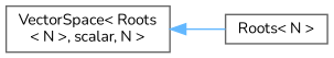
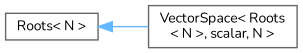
  digraph {
    rankdir=LR
    fontname=Nunito
    node [color=grey40 fillcolor=white fontname=Nunito fontsize=10 shape=box style=filled]
    n1 [height=0.2 label="VectorSpace\< Roots\l\< N \>, scalar, N \>" width=0.4]
    n2 [height=0.2 label="Roots\< N \>" width=0.4]
-   n1 -> n2 [color=steelblue1 dir=back fontname=Nunito fontsize=10 labelfontname=Helvetica labelfontsize=10 style=solid]
+   n2 -> n1 [color=steelblue1 dir=back fontname=Nunito fontsize=10 labelfontname=Helvetica labelfontsize=10 style=solid]
  }
